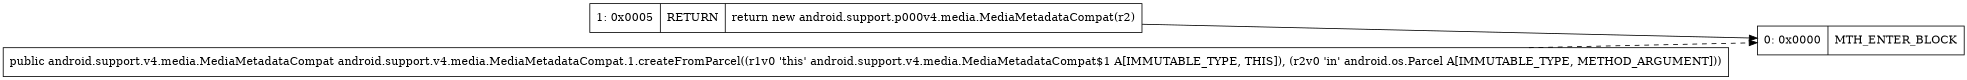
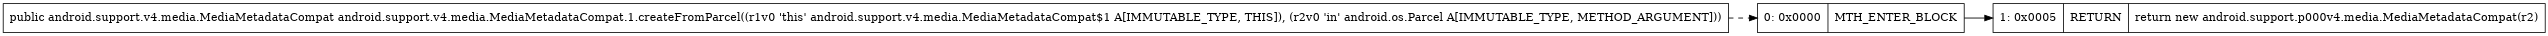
  digraph {
    rankdir=LR
    node [shape=record]
    n1 [label="{0\:\ 0x0000|MTH_ENTER_BLOCK\l}"]
    n2 [label="{1\:\ 0x0005|RETURN\l|return new android.support.p000v4.media.MediaMetadataCompat(r2)\l}"]
    n3 [label="{public android.support.v4.media.MediaMetadataCompat android.support.v4.media.MediaMetadataCompat.1.createFromParcel((r1v0 'this' android.support.v4.media.MediaMetadataCompat$1 A[IMMUTABLE_TYPE, THIS]), (r2v0 'in' android.os.Parcel A[IMMUTABLE_TYPE, METHOD_ARGUMENT])) }"]
-   n2 -> n1 [style=solid]
+   n1 -> n2 [style=solid]
    n3 -> n1 [style=dashed]
  }
